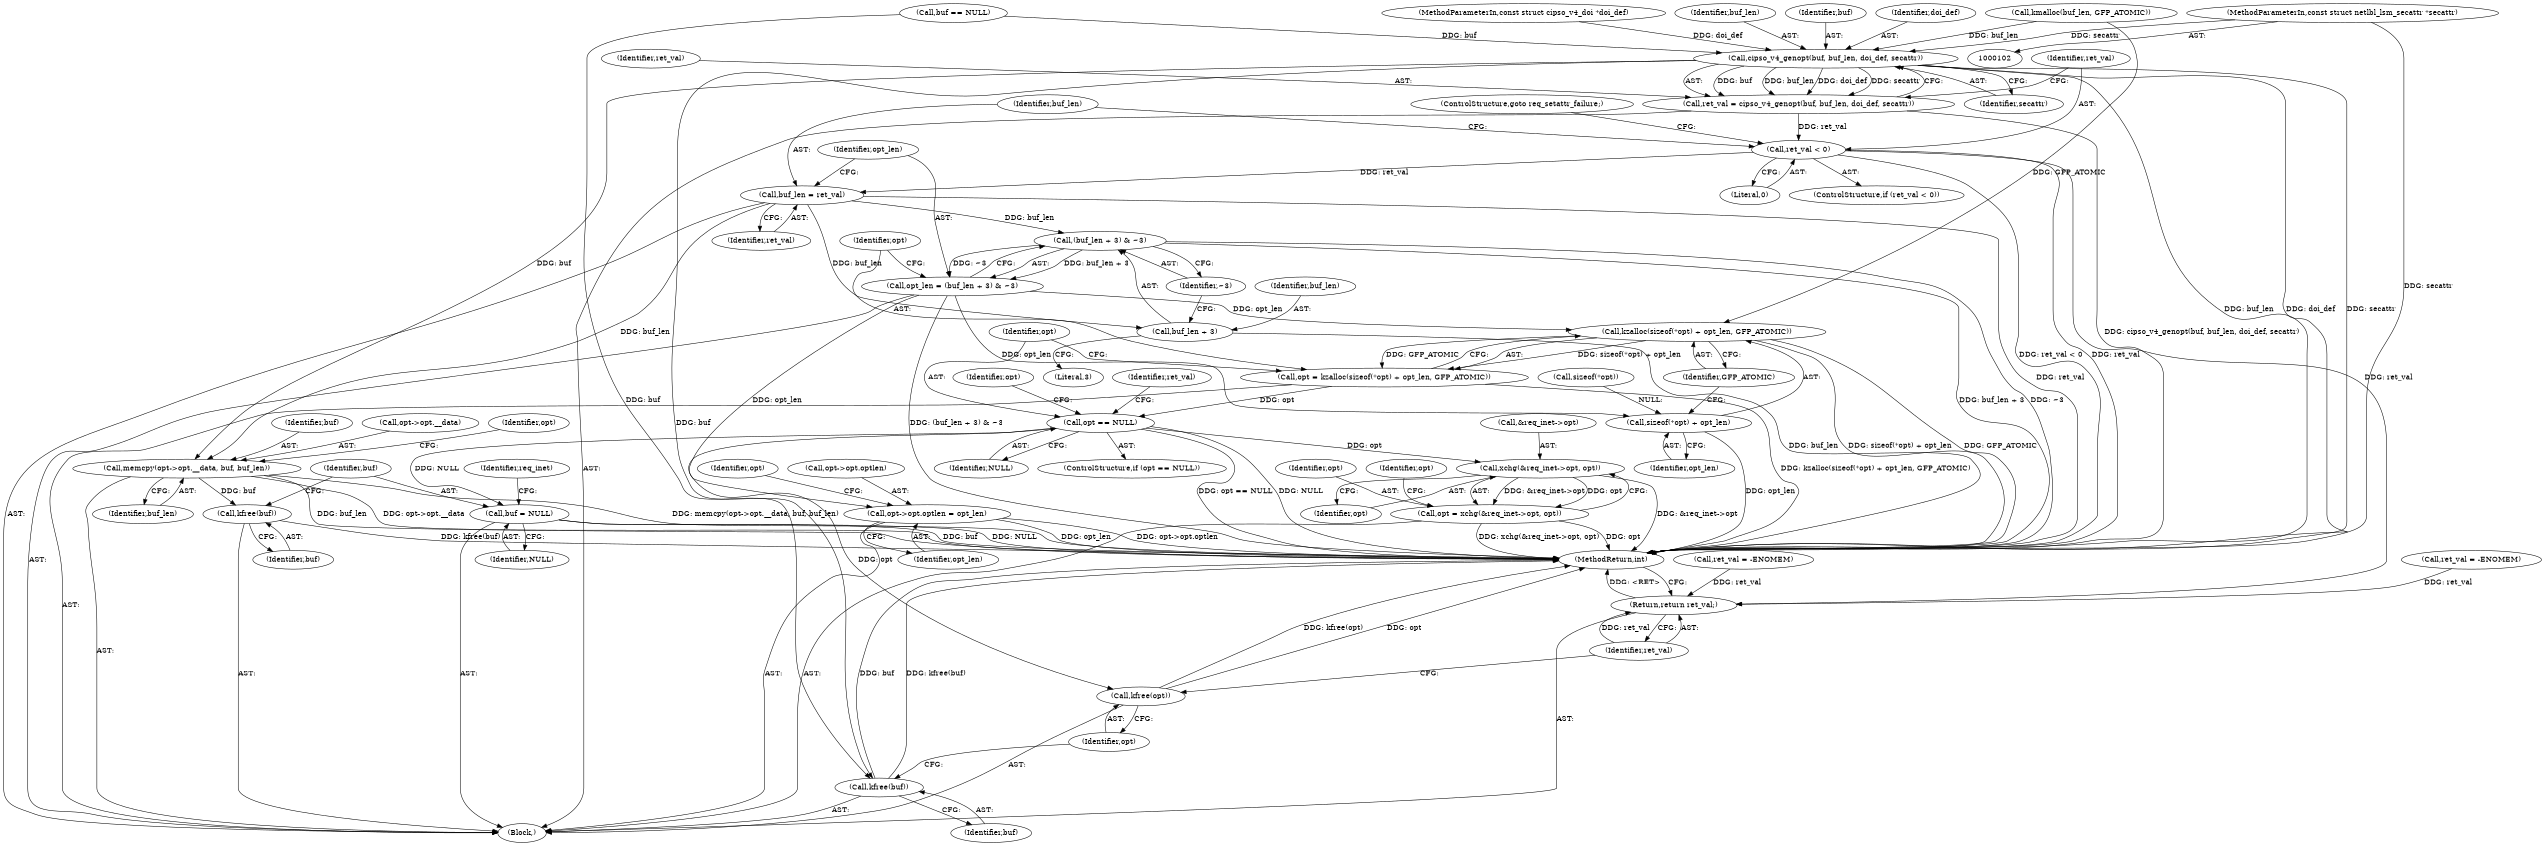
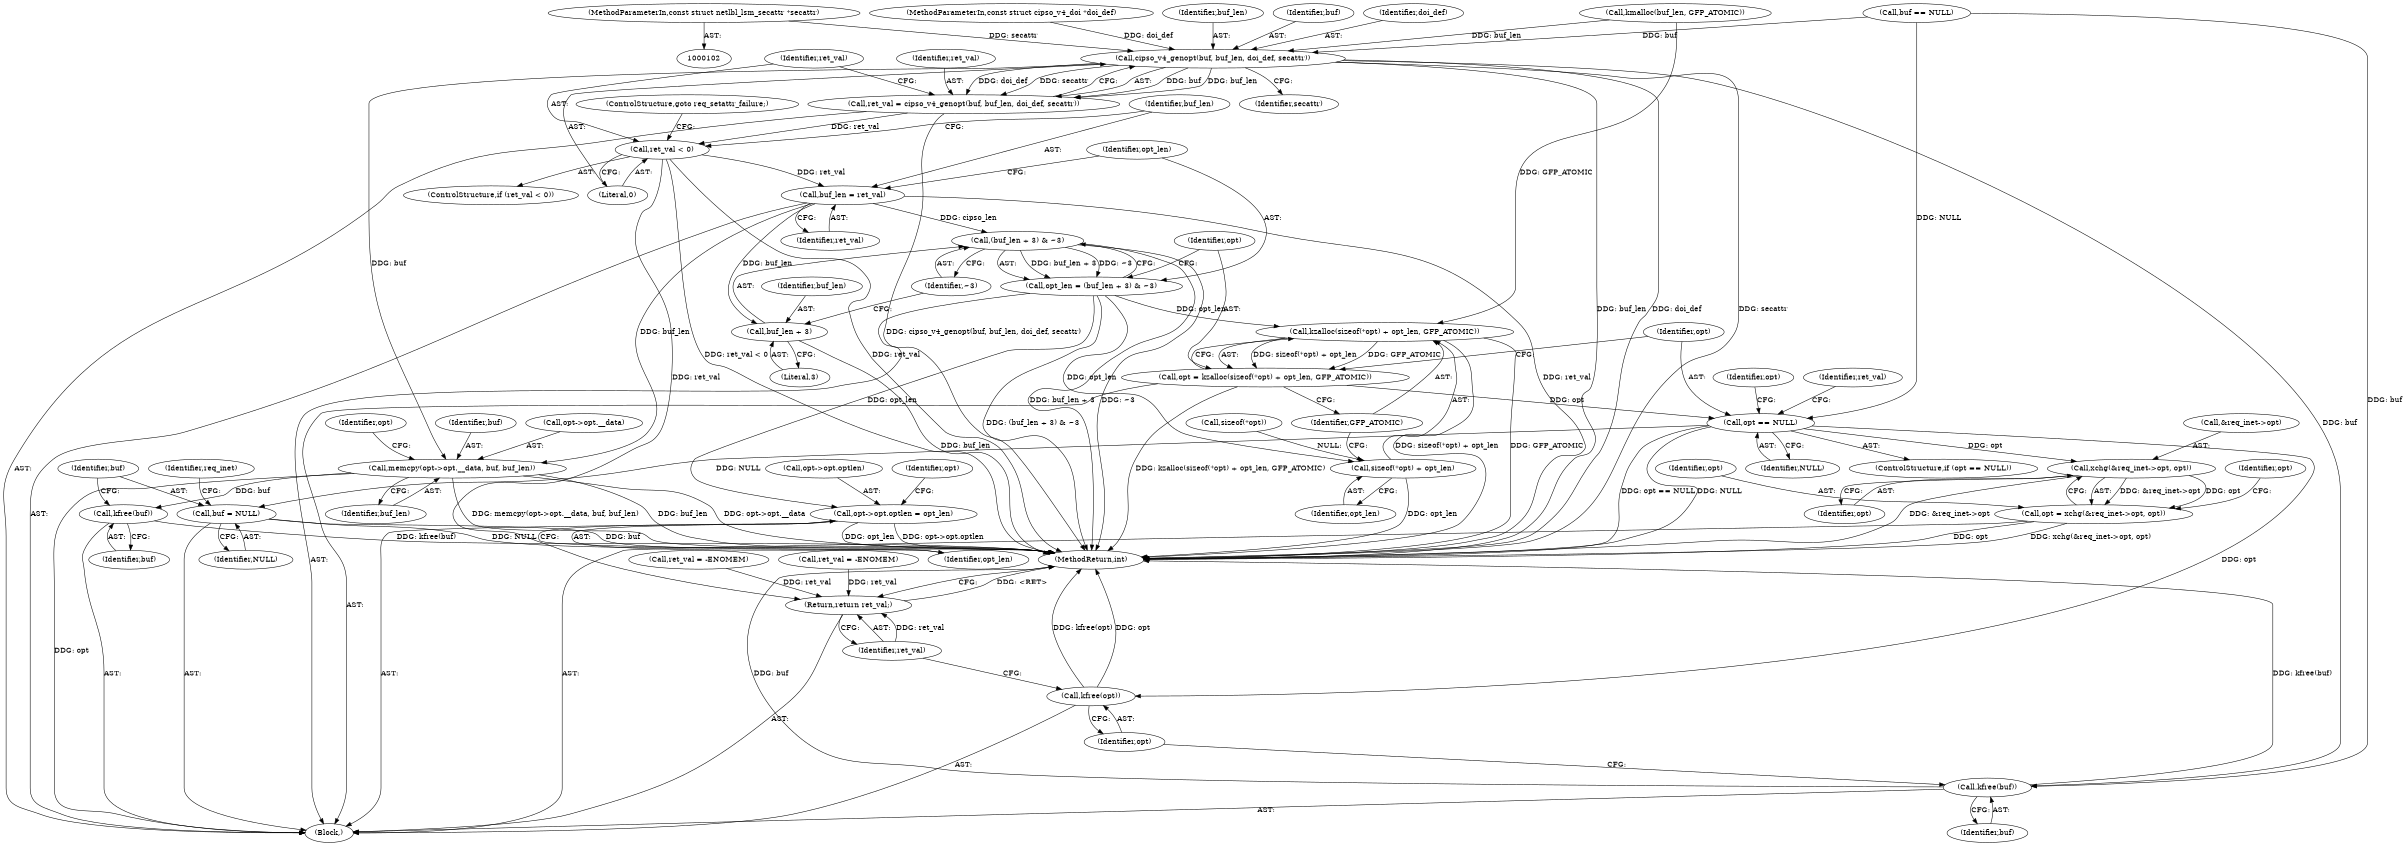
  digraph {
    n1 [label="(MethodParameterIn,const struct netlbl_lsm_secattr *secattr)"]
    n2 [label="(Call,cipso_v4_genopt(buf, buf_len, doi_def, secattr))"]
    n3 [label="(MethodReturn,int)"]
    1000102
    n5 [label="(Call,ret_val = cipso_v4_genopt(buf, buf_len, doi_def, secattr))"]
    n6 [label="(Call,memcpy(opt->opt.__data, buf, buf_len))"]
    n7 [label="(Call,kfree(buf))"]
    n8 [label="(Identifier,secattr)"]
    n9 [label="(Return,return ret_val;)"]
    n10 [label="(Call,ret_val < 0)"]
    n11 [label="(Block,)"]
    n12 [label="(Call,kfree(buf))"]
    n13 [label="(Identifier,buf_len)"]
    n14 [label="(Identifier,buf)"]
    n15 [label="(Call,buf_len = ret_val)"]
    n16 [label="(Literal,0)"]
    n17 [label="(ControlStructure,if (ret_val < 0))"]
    n18 [label="(Call,(buf_len + 3) & ~3)"]
    n19 [label="(Call,buf_len + 3)"]
    n20 [label="(Identifier,ret_val)"]
    n21 [label="(Identifier,ret_val)"]
    n22 [label="(Call,opt_len = (buf_len + 3) & ~3)"]
    n23 [label="(Identifier,~3)"]
    n24 [label="(Literal,3)"]
    n25 [label="(Call,kzalloc(sizeof(*opt) + opt_len, GFP_ATOMIC))"]
    n26 [label="(Call,sizeof(*opt) + opt_len)"]
    n27 [label="(Call,opt->opt.optlen = opt_len)"]
    n28 [label="(Call,opt = kzalloc(sizeof(*opt) + opt_len, GFP_ATOMIC))"]
    n29 [label="(Identifier,GFP_ATOMIC)"]
    n30 [label="(Identifier,opt_len)"]
    n31 [label="(Identifier,opt_len)"]
    n32 [label="(Call,opt == NULL)"]
    n33 [label="(Call,buf = NULL)"]
    n34 [label="(Call,xchg(&req_inet->opt, opt))"]
    n35 [label="(Call,kfree(opt))"]
    n36 [label="(Identifier,NULL)"]
    n37 [label="(ControlStructure,if (opt == NULL))"]
    n38 [label="(Identifier,NULL)"]
    n39 [label="(Call,opt = xchg(&req_inet->opt, opt))"]
    n40 [label="(Identifier,opt)"]
    n41 [label="(Identifier,opt)"]
    n42 [label="(Identifier,buf)"]
    n43 [label="(Identifier,ret_val)"]
    n44 [label="(Identifier,req_inet)"]
    n45 [label="(Identifier,doi_def)"]
    n46 [label="(Call,sizeof(*opt))"]
    n47 [label="(Identifier,buf_len)"]
    n48 [label="(Identifier,opt)"]
    n49 [label="(Identifier,buf)"]
    n50 [label="(Identifier,opt)"]
    n51 [label="(ControlStructure,goto req_setattr_failure;)"]
    n52 [label="(Call,ret_val = -ENOMEM)"]
    n53 [label="(Identifier,ret_val)"]
    n54 [label="(Identifier,opt_len)"]
    n55 [label="(Identifier,opt)"]
    n56 [label="(Identifier,opt)"]
    n57 [label="(Call,ret_val = -ENOMEM)"]
    n58 [label="(Call,opt->opt.optlen)"]
    n59 [label="(Call,buf == NULL)"]
    n60 [label="(MethodParameterIn,const struct cipso_v4_doi *doi_def)"]
    n61 [label="(Identifier,buf)"]
    n62 [label="(Identifier,opt)"]
    n63 [label="(Call,kmalloc(buf_len, GFP_ATOMIC))"]
    n64 [label="(Call,opt->opt.__data)"]
    n65 [label="(Identifier,buf_len)"]
    n66 [label="(Identifier,buf_len)"]
    n67 [label="(Identifier,opt)"]
    n68 [label="(Identifier,ret_val)"]
    n69 [label="(Call,&req_inet->opt)"]
    n70 [label="(Identifier,opt)"]
    n71 [label="(Identifier,buf)"]
    n1 -> n2 [label="DDG: secattr"]
-   n1 -> n3 [label="DDG: secattr"]
    n1 -> 1000102 [label="AST: "]
    n2 -> n3 [label="DDG: buf_len"]
    n2 -> n3 [label="DDG: doi_def"]
    n2 -> n3 [label="DDG: secattr"]
    n2 -> n5 [label="AST: "]
    n2 -> n5 [label="DDG: buf"]
    n2 -> n5 [label="DDG: buf_len"]
    n2 -> n5 [label="DDG: doi_def"]
    n2 -> n5 [label="DDG: secattr"]
    n2 -> n6 [label="DDG: buf"]
    n2 -> n7 [label="DDG: buf"]
    n2 -> n8 [label="CFG: "]
    n3 -> n9 [label="CFG: "]
    n5 -> n2 [label="CFG: "]
    n5 -> n3 [label="DDG: cipso_v4_genopt(buf, buf_len, doi_def, secattr)"]
    n5 -> n10 [label="DDG: ret_val"]
    n5 -> n11 [label="AST: "]
    n6 -> n3 [label="DDG: memcpy(opt->opt.__data, buf, buf_len)"]
    n6 -> n3 [label="DDG: buf_len"]
    n6 -> n3 [label="DDG: opt->opt.__data"]
-   n6 -> n11 [label="AST: "]
+   n6 -> n11 [label="DDG: opt"]
    n6 -> n12 [label="DDG: buf"]
    n6 -> n13 [label="CFG: "]
    n7 -> n3 [label="DDG: kfree(buf)"]
    n7 -> n3 [label="DDG: buf"]
    n7 -> n11 [label="AST: "]
    n7 -> n14 [label="CFG: "]
-   n8 -> n2 [label="AST: "]
+   n16 -> n2 [label="AST: "]
    n9 -> n3 [label="DDG: <RET>"]
    n9 -> n11 [label="AST: "]
    n9 -> n21 [label="CFG: "]
    n10 -> n3 [label="DDG: ret_val < 0"]
    n10 -> n3 [label="DDG: ret_val"]
    n10 -> n9 [label="DDG: ret_val"]
    n10 -> n15 [label="DDG: ret_val"]
    n10 -> n16 [label="CFG: "]
    n10 -> n17 [label="AST: "]
    n12 -> n3 [label="DDG: kfree(buf)"]
    n12 -> n11 [label="AST: "]
    n12 -> n42 [label="CFG: "]
    n13 -> n6 [label="AST: "]
    n14 -> n7 [label="AST: "]
    n15 -> n3 [label="DDG: ret_val"]
    n15 -> n6 [label="DDG: buf_len"]
    n15 -> n11 [label="AST: "]
-   n15 -> n18 [label="DDG: buf_len"]
+   n15 -> n18 [label="DDG: cipso_len"]
    n15 -> n19 [label="DDG: buf_len"]
    n15 -> n20 [label="CFG: "]
    n16 -> n10 [label="AST: "]
    n18 -> n3 [label="DDG: buf_len + 3"]
    n18 -> n3 [label="DDG: ~3"]
    n18 -> n22 [label="AST: "]
    n18 -> n22 [label="DDG: buf_len + 3"]
    n18 -> n22 [label="DDG: ~3"]
    n18 -> n23 [label="CFG: "]
    n19 -> n3 [label="DDG: buf_len"]
    n19 -> n18 [label="AST: "]
    n19 -> n24 [label="CFG: "]
    n20 -> n15 [label="AST: "]
    n21 -> n9 [label="AST: "]
    n21 -> n9 [label="DDG: ret_val"]
    n21 -> n35 [label="CFG: "]
    n22 -> n3 [label="DDG: (buf_len + 3) & ~3"]
    n22 -> n11 [label="AST: "]
    n22 -> n18 [label="CFG: "]
    n22 -> n25 [label="DDG: opt_len"]
    n22 -> n26 [label="DDG: opt_len"]
    n22 -> n27 [label="DDG: opt_len"]
    n23 -> n18 [label="AST: "]
    n23 -> n19 [label="CFG: "]
+   n24 -> n19 [label="AST: "]
    n25 -> n3 [label="DDG: sizeof(*opt) + opt_len"]
    n25 -> n3 [label="DDG: GFP_ATOMIC"]
    n25 -> n28 [label="AST: "]
    n25 -> n28 [label="DDG: sizeof(*opt) + opt_len"]
    n25 -> n28 [label="DDG: GFP_ATOMIC"]
-   n25 -> n29 [label="CFG: "]
+   n28 -> n29 [label="CFG: "]
    n26 -> n3 [label="DDG: opt_len"]
    n26 -> n25 [label="AST: "]
    n26 -> n30 [label="CFG: "]
    n27 -> n3 [label="DDG: opt->opt.optlen"]
    n27 -> n3 [label="DDG: opt_len"]
    n27 -> n11 [label="AST: "]
    n27 -> n31 [label="CFG: "]
    n28 -> n3 [label="DDG: kzalloc(sizeof(*opt) + opt_len, GFP_ATOMIC)"]
    n28 -> n11 [label="AST: "]
    n28 -> n25 [label="CFG: "]
    n28 -> n32 [label="DDG: opt"]
    n29 -> n25 [label="AST: "]
    n29 -> n26 [label="CFG: "]
    n30 -> n26 [label="AST: "]
    n31 -> n27 [label="AST: "]
    n32 -> n3 [label="DDG: opt == NULL"]
    n32 -> n3 [label="DDG: NULL"]
    n32 -> n33 [label="DDG: NULL"]
    n32 -> n34 [label="DDG: opt"]
    n32 -> n35 [label="DDG: opt"]
    n32 -> n36 [label="CFG: "]
    n32 -> n37 [label="AST: "]
    n33 -> n3 [label="DDG: NULL"]
    n33 -> n3 [label="DDG: buf"]
    n33 -> n11 [label="AST: "]
    n33 -> n38 [label="CFG: "]
    n34 -> n3 [label="DDG: &req_inet->opt"]
    n34 -> n39 [label="AST: "]
    n34 -> n39 [label="DDG: &req_inet->opt"]
    n34 -> n39 [label="DDG: opt"]
    n34 -> n40 [label="CFG: "]
    n35 -> n3 [label="DDG: opt"]
    n35 -> n3 [label="DDG: kfree(opt)"]
    n35 -> n11 [label="AST: "]
    n35 -> n41 [label="CFG: "]
    n36 -> n32 [label="AST: "]
    n38 -> n33 [label="AST: "]
    n39 -> n3 [label="DDG: xchg(&req_inet->opt, opt)"]
    n39 -> n3 [label="DDG: opt"]
    n39 -> n11 [label="AST: "]
    n39 -> n34 [label="CFG: "]
    n40 -> n34 [label="AST: "]
    n41 -> n7 [label="CFG: "]
    n41 -> n35 [label="AST: "]
    n42 -> n12 [label="AST: "]
    n43 -> n5 [label="CFG: "]
    n43 -> n10 [label="AST: "]
    n44 -> n33 [label="CFG: "]
    n45 -> n2 [label="AST: "]
    n46 -> n26 [label="NULL: "]
    n47 -> n19 [label="AST: "]
    n48 -> n6 [label="CFG: "]
    n49 -> n12 [label="CFG: "]
    n49 -> n33 [label="AST: "]
    n50 -> n22 [label="CFG: "]
    n50 -> n28 [label="AST: "]
    n51 -> n10 [label="CFG: "]
    n52 -> n9 [label="DDG: ret_val"]
    n53 -> n32 [label="CFG: "]
    n54 -> n15 [label="CFG: "]
    n54 -> n22 [label="AST: "]
    n55 -> n39 [label="CFG: "]
    n56 -> n28 [label="CFG: "]
    n56 -> n32 [label="AST: "]
    n57 -> n9 [label="DDG: ret_val"]
    n58 -> n27 [label="AST: "]
    n59 -> n2 [label="DDG: buf"]
    n59 -> n7 [label="DDG: buf"]
+   n59 -> n32 [label="DDG: NULL"]
    n60 -> n2 [label="DDG: doi_def"]
    n61 -> n6 [label="AST: "]
    n62 -> n27 [label="CFG: "]
    n63 -> n2 [label="DDG: buf_len"]
    n63 -> n25 [label="DDG: GFP_ATOMIC"]
    n64 -> n6 [label="AST: "]
    n65 -> n2 [label="AST: "]
    n66 -> n10 [label="CFG: "]
    n66 -> n15 [label="AST: "]
    n67 -> n39 [label="AST: "]
    n68 -> n5 [label="AST: "]
    n69 -> n34 [label="AST: "]
    n70 -> n32 [label="CFG: "]
    n71 -> n2 [label="AST: "]
  }
